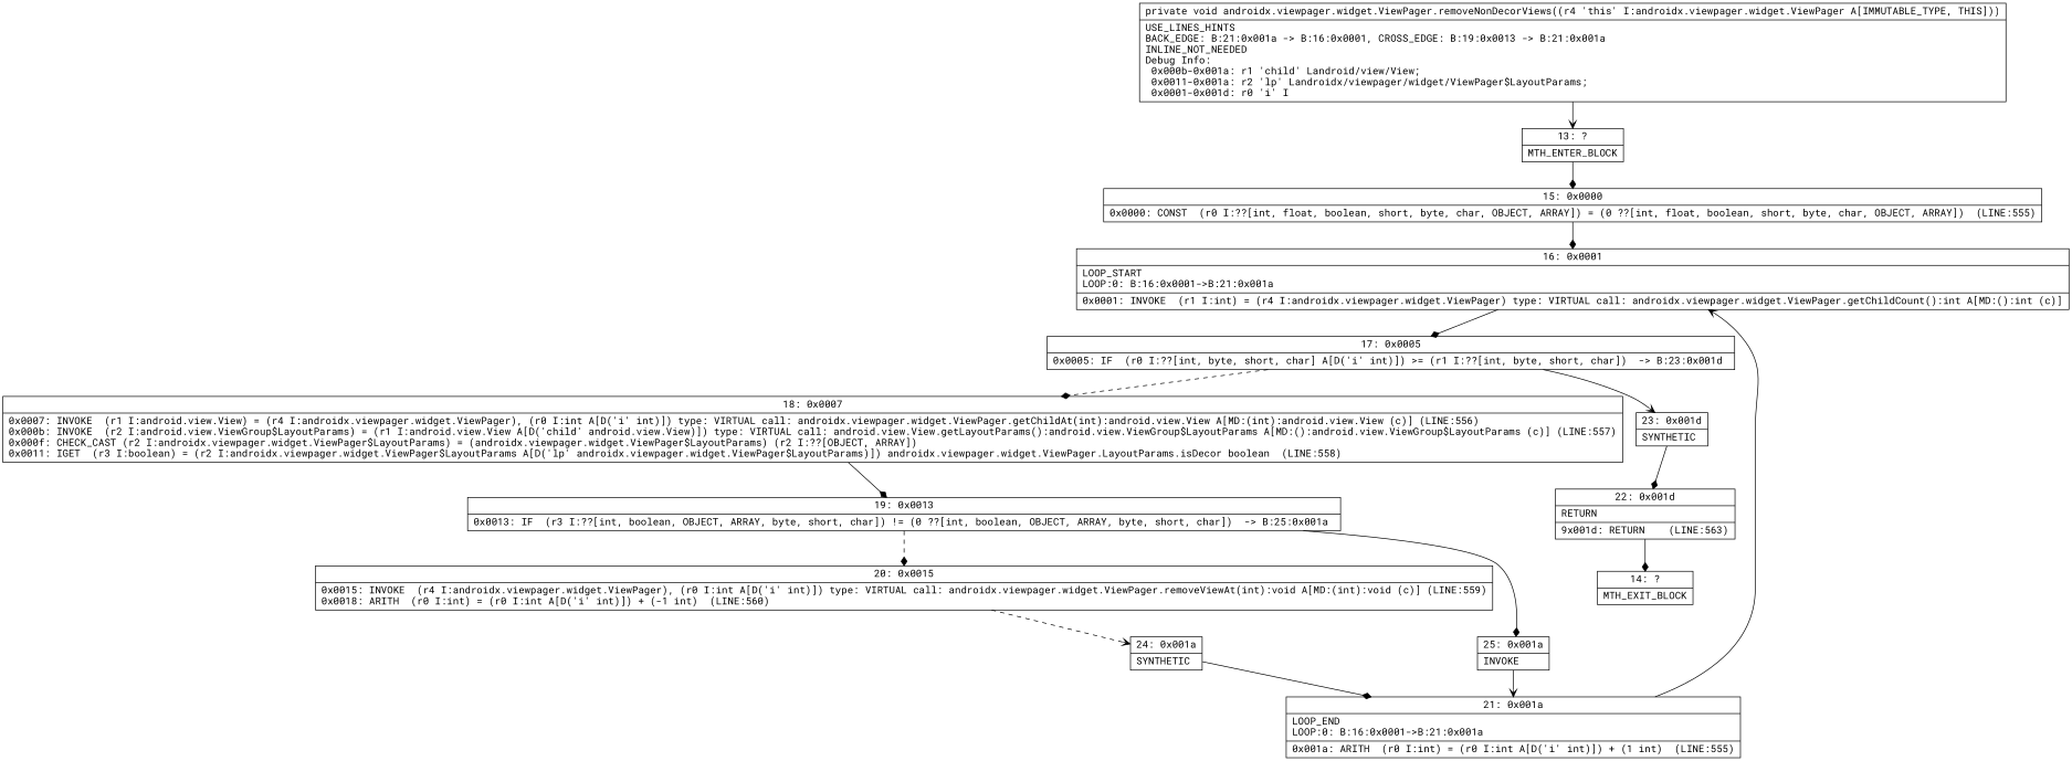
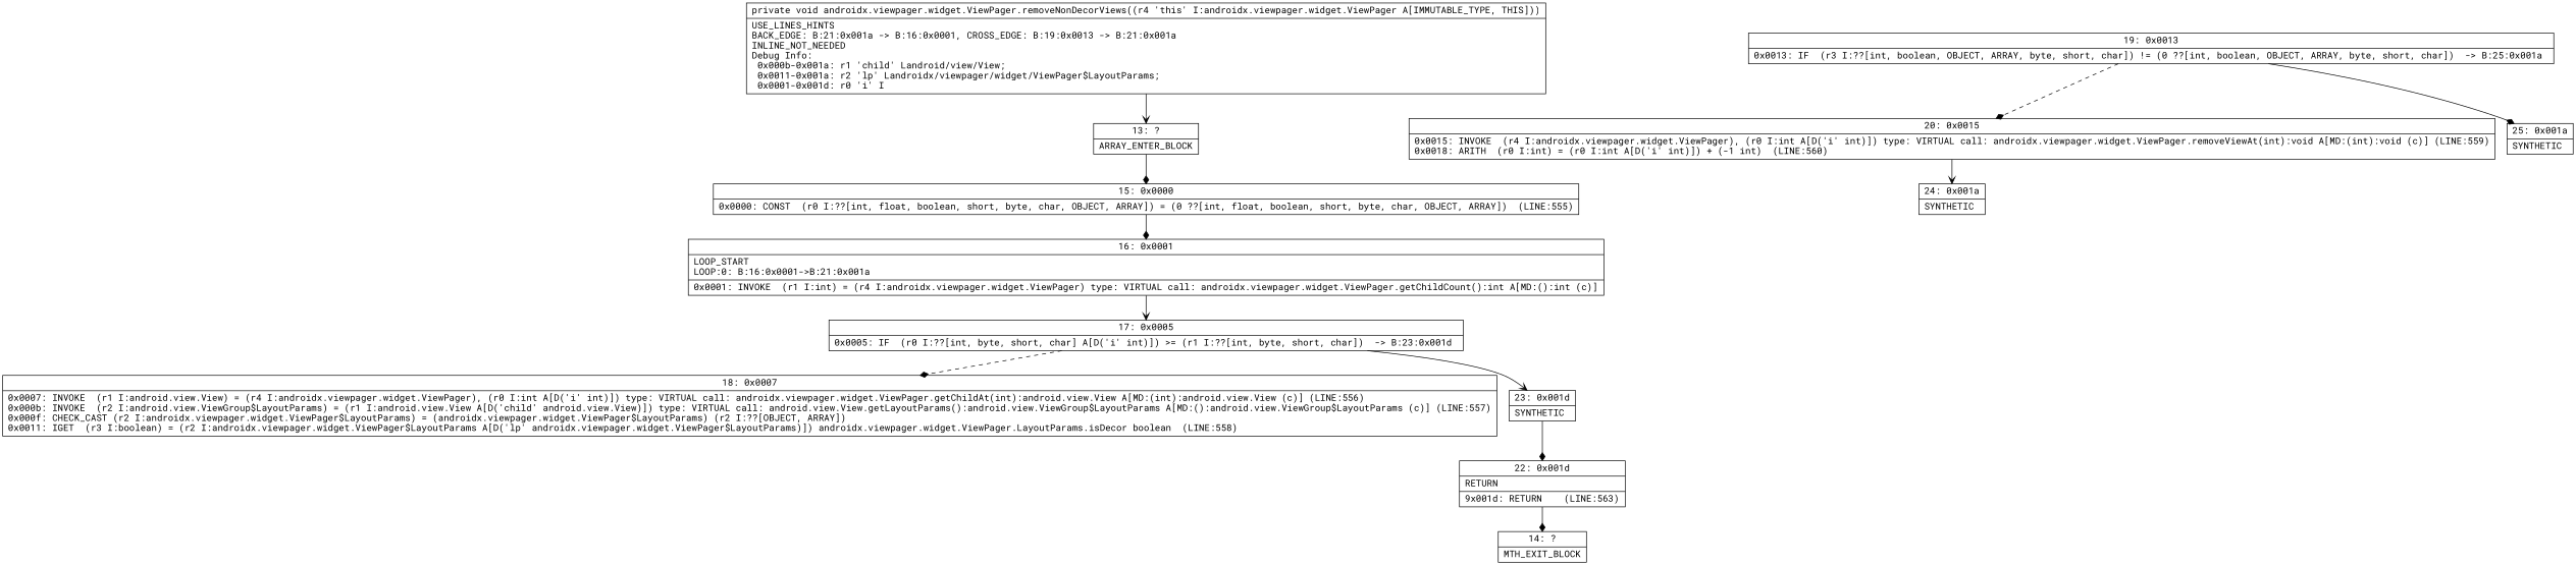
  digraph {
    fontname="Roboto Mono"
    node [fontname="Roboto Mono" shape=record]
    edge [arrowhead=diamond fontname="Roboto Mono"]
-   n1 [label="{13\:\ ?|MTH_ENTER_BLOCK\l}"]
+   n1 [label="{13\:\ ?|ARRAY_ENTER_BLOCK\l}"]
    n2 [label="{15\:\ 0x0000|0x0000: CONST  (r0 I:??[int, float, boolean, short, byte, char, OBJECT, ARRAY]) = (0 ??[int, float, boolean, short, byte, char, OBJECT, ARRAY])  (LINE:555)\l}"]
    n3 [label="{16\:\ 0x0001|LOOP_START\lLOOP:0: B:16:0x0001\-\>B:21:0x001a\l|0x0001: INVOKE  (r1 I:int) = (r4 I:androidx.viewpager.widget.ViewPager) type: VIRTUAL call: androidx.viewpager.widget.ViewPager.getChildCount():int A[MD:():int (c)]\l}"]
    n4 [label="{17\:\ 0x0005|0x0005: IF  (r0 I:??[int, byte, short, char] A[D('i' int)]) \>= (r1 I:??[int, byte, short, char])  \-\> B:23:0x001d \l}"]
    n5 [label="{18\:\ 0x0007|0x0007: INVOKE  (r1 I:android.view.View) = (r4 I:androidx.viewpager.widget.ViewPager), (r0 I:int A[D('i' int)]) type: VIRTUAL call: androidx.viewpager.widget.ViewPager.getChildAt(int):android.view.View A[MD:(int):android.view.View (c)] (LINE:556)\l0x000b: INVOKE  (r2 I:android.view.ViewGroup$LayoutParams) = (r1 I:android.view.View A[D('child' android.view.View)]) type: VIRTUAL call: android.view.View.getLayoutParams():android.view.ViewGroup$LayoutParams A[MD:():android.view.ViewGroup$LayoutParams (c)] (LINE:557)\l0x000f: CHECK_CAST (r2 I:androidx.viewpager.widget.ViewPager$LayoutParams) = (androidx.viewpager.widget.ViewPager$LayoutParams) (r2 I:??[OBJECT, ARRAY]) \l0x0011: IGET  (r3 I:boolean) = (r2 I:androidx.viewpager.widget.ViewPager$LayoutParams A[D('lp' androidx.viewpager.widget.ViewPager$LayoutParams)]) androidx.viewpager.widget.ViewPager.LayoutParams.isDecor boolean  (LINE:558)\l}"]
    n6 [label="{23\:\ 0x001d|SYNTHETIC\l}"]
    n7 [label="{19\:\ 0x0013|0x0013: IF  (r3 I:??[int, boolean, OBJECT, ARRAY, byte, short, char]) != (0 ??[int, boolean, OBJECT, ARRAY, byte, short, char])  \-\> B:25:0x001a \l}"]
    n8 [label="{22\:\ 0x001d|RETURN\l|9x001d: RETURN    (LINE:563)\l}"]
    n9 [label="{20\:\ 0x0015|0x0015: INVOKE  (r4 I:androidx.viewpager.widget.ViewPager), (r0 I:int A[D('i' int)]) type: VIRTUAL call: androidx.viewpager.widget.ViewPager.removeViewAt(int):void A[MD:(int):void (c)] (LINE:559)\l0x0018: ARITH  (r0 I:int) = (r0 I:int A[D('i' int)]) + (\-1 int)  (LINE:560)\l}"]
-   n10 [label="{25\:\ 0x001a|INVOKE\l}"]
+   n10 [label="{25\:\ 0x001a|SYNTHETIC\l}"]
    n11 [label="{24\:\ 0x001a|SYNTHETIC\l}"]
-   n12 [label="{21\:\ 0x001a|LOOP_END\lLOOP:0: B:16:0x0001\-\>B:21:0x001a\l|0x001a: ARITH  (r0 I:int) = (r0 I:int A[D('i' int)]) + (1 int)  (LINE:555)\l}"]
    n13 [label="{14\:\ ?|MTH_EXIT_BLOCK\l}"]
    n14 [label="{private void androidx.viewpager.widget.ViewPager.removeNonDecorViews((r4 'this' I:androidx.viewpager.widget.ViewPager A[IMMUTABLE_TYPE, THIS]))  | USE_LINES_HINTS\lBACK_EDGE: B:21:0x001a \-\> B:16:0x0001, CROSS_EDGE: B:19:0x0013 \-\> B:21:0x001a\lINLINE_NOT_NEEDED\lDebug Info:\l  0x000b\-0x001a: r1 'child' Landroid\/view\/View;\l  0x0011\-0x001a: r2 'lp' Landroidx\/viewpager\/widget\/ViewPager$LayoutParams;\l  0x0001\-0x001d: r0 'i' I\l}"]
    n1 -> n2
    n2 -> n3
-   n3 -> n4
+   n3 -> n4 [arrowhead=vee]
    n4 -> n5 [style=dashed]
    n4 -> n6 [arrowhead=vee]
-   n5 -> n7
    n6 -> n8
    n7 -> n9 [style=dashed]
    n7 -> n10
    n8 -> n13
-   n9 -> n11 [arrowhead=vee style=dashed]
-   n10 -> n12 [arrowhead=vee]
-   n11 -> n12
-   n12 -> n3 [arrowhead=vee]
+   n9 -> n11 [arrowhead=vee]
    n14 -> n1 [arrowhead=vee]
  }
